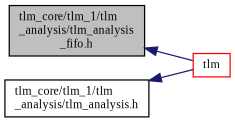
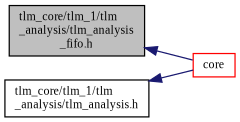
  digraph {
    fontname="Liberation Serif"
    rankdir=LR
    node [color=black fillcolor=white fontname="Liberation Serif" fontsize=10 shape=record style=filled]
    edge [color=midnightblue dir=back fontname="Liberation Serif" fontsize=10 labelfontname=FreeSans labelfontsize=10 style=solid]
    n1 [fillcolor=grey75 fontcolor=black height=0.2 label="tlm_core/tlm_1/tlm\l_analysis/tlm_analysis\l_fifo.h" width=0.4]
-   n2 [color=red height=0.2 label=tlm width=0.4]
+   n2 [color=red height=0.2 label=core width=0.4]
    n3 [height=0.2 label="tlm_core/tlm_1/tlm\l_analysis/tlm_analysis.h" width=0.4]
    n1 -> n2
    n3 -> n2
  }
